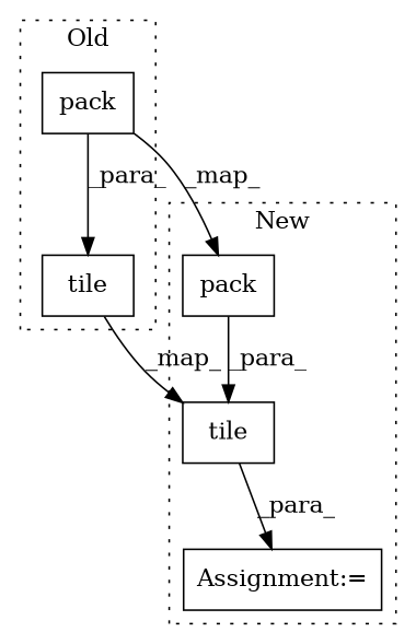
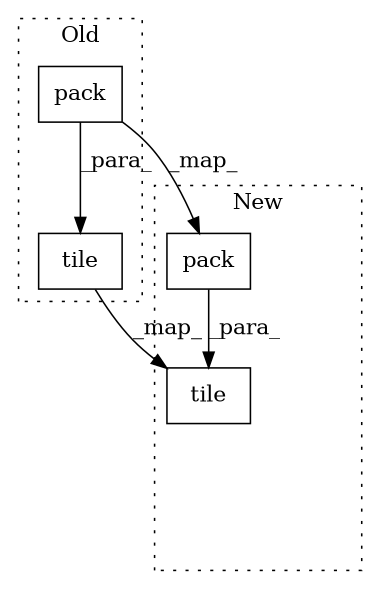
  digraph {
    node [a=32 l="5,1" shape=box]
    n1 [label=pack s="1466,1513"]
    n2 [label=tile s="1419,1514"]
    n3 [label=pack s="1410,1457"]
-   n4 [a=7 l=1 label="Assignment:=" s=1470]
    n5 [label=tile s="1482,1523"]
    subgraph cluster_1 {
      label=Old
      style=dotted
      n1
      n2
    }
    subgraph cluster_2 {
      label=New
      style=dotted
      n3
-     n4
      n5
    }
    n1 -> n2 [label=_para_]
    n1 -> n3 [label=_map_]
    n2 -> n5 [label=_map_]
    n3 -> n5 [label=_para_]
-   n5 -> n4 [label=_para_]
  }
